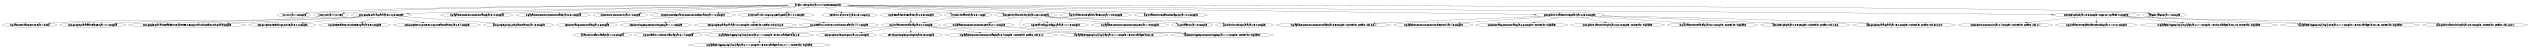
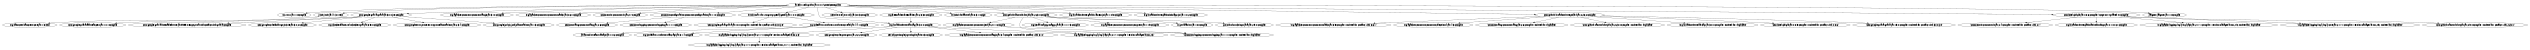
  digraph {
    "au.edu.wehi:gridss:jar:0.0.1-SNAPSHOT-gridss"
    "jaligner:jaligner:jar:1.0:compile"
    "ssw:ssw:jar:1.0:compile"
    "junit:junit:jar:4.13.1:test"
    "com.google.guava:guava:jar:30.0-jre:compile"
    "org.apache.commons:commons-lang3:jar:3.10:compile"
    "org.apache.commons:commons-math3:jar:3.6.1:compile"
    "commons-io:commons-io:jar:2.7:compile"
    "commons-configuration:commons-configuration:jar:1.10:compile"
    "it.uniroma1.dis.wsngroup.gexf4j:gexf4j:jar:1.0.0:compile"
    n11 [label="it.unimi.dsi:fastutil:jar:8.3.1:scope"]
-   "net.sf.trove4j:trove4j:jar:3.0.3:compile" [label="net.sf.trove4j:trove4j:jar:3.0.3:wsngroup"]
+   "net.sf.trove4j:trove4j:jar:3.0.3:compile"
    "com.github.samtools:htsjdk:jar:2.23.0:compile"
    "com.github.broadinstitute:picard:jar:2.23.2:compile"
    "org.broadinstitute:barclay:jar:3.0.0:compile"
    "org.broadinstitute:gatk-bwamem-jni:jar:1.0.5:compile"
    "org.broadinstitute:gatk-minimap2-jni:jar:1.0.2:compile"
    "com.intel.gkl:gkl:jar:0.8.6:compile (scope not updated to compile)"
    "org.hamcrest:hamcrest-core:jar:1.3:test"
    "com.google.guava:failureaccess:jar:1.0.1:compile"
    "com.google.guava:listenablefuture:jar:9999.0-empty-to-avoid-conflict-with-guava:compile"
    "com.google.code.findbugs:jsr305:jar:3.0.2:compile"
    "org.checkerframework:checker-qual:jar:3.5.0:compile"
    "com.google.errorprone:error_prone_annotations:jar:2.3.4:compile"
    "com.google.j2objc:j2objc-annotations:jar:1.3:compile"
    "commons-lang:commons-lang:jar:2.6:compile"
    "commons-logging:commons-logging:jar:1.1.1:compile"
    "(com.google.guava:guava:jar:18.0:compile - omitted for conflict with 30.0-jre)"
    "org.codehaus.woodstox:woodstox-core-asl:jar:4.4.1:compile"
    "org.apache.commons:commons-jexl:jar:2.1.1:compile"
    "(commons-logging:commons-logging:jar:1.1.1:compile - omitted for duplicate)"
    "org.xerial.snappy:snappy-java:jar:1.1.7.3:compile"
    "org.apache.commons:commons-compress:jar:1.19:compile"
    "org.tukaani:xz:jar:1.8:compile"
    "gov.nih.nlm.ncbi:ngs-java:jar:2.9.0:compile"
    "(com.intel.gkl:gkl:jar:0.8.5:compile - omitted for conflict with 0.8.6)"
    "(com.google.guava:guava:jar:15.0:compile - omitted for conflict with 30.0-jre)"
    "(org.apache.commons:commons-math3:jar:3.5:compile - omitted for conflict with 3.6.1)"
    "org.apache.commons:commons-collections4:jar:4.3:compile"
    "(commons-lang:commons-lang:jar:2.6:compile - omitted for duplicate)"
    "(com.github.samtools:htsjdk:jar:2.23.0:compile - omitted for duplicate)"
    "(org.broadinstitute:barclay:jar:3.0.0:compile - omitted for duplicate)"
    "net.sf.jopt-simple:jopt-simple:jar:5.0.3:compile"
    "(org.apache.commons:commons-lang3:jar:3.4:compile - omitted for conflict with 3.10)"
    "org.apache.logging.log4j:log4j-api:jar:2.17.1:compile (version managed from 2.3)"
    "org.apache.logging.log4j:log4j-core:jar:2.17.1:compile (version managed from 2.3)"
    "com.google.code.gson:gson:jar:2.2.2:compile"
    "(commons-io:commons-io:jar:2.4:compile - omitted for conflict with 2.7)"
    "org.broadinstitute:gatk-native-bindings:jar:0.1.0-rc-1:compile"
    "(org.apache.logging.log4j:log4j-api:jar:2.17.1:compile - version managed from 2.5; omitted for duplicate)"
    "(org.apache.logging.log4j:log4j-core:jar:2.17.1:compile - version managed from 2.5; omitted for duplicate)"
    "(com.github.samtools:htsjdk:jar:2.9.0:compile - omitted for conflict with 2.23.0)"
    "javax.xml.stream:stax-api:jar:1.0-2:compile"
    "org.codehaus.woodstox:stax2-api:jar:3.1.4:compile"
    "(org.apache.logging.log4j:log4j-api:jar:2.17.1:compile - version managed from 2.17.1; omitted for duplicate)"
    "org.freemarker:freemarker:jar:2.3.30:compile"
    "au.edu.wehi:gridss:jar:0.0.1-SNAPSHOT-gridss" -> "jaligner:jaligner:jar:1.0:compile"
    "au.edu.wehi:gridss:jar:0.0.1-SNAPSHOT-gridss" -> "ssw:ssw:jar:1.0:compile"
    "au.edu.wehi:gridss:jar:0.0.1-SNAPSHOT-gridss" -> "junit:junit:jar:4.13.1:test"
    "au.edu.wehi:gridss:jar:0.0.1-SNAPSHOT-gridss" -> "com.google.guava:guava:jar:30.0-jre:compile"
    "au.edu.wehi:gridss:jar:0.0.1-SNAPSHOT-gridss" -> "org.apache.commons:commons-lang3:jar:3.10:compile"
    "au.edu.wehi:gridss:jar:0.0.1-SNAPSHOT-gridss" -> "org.apache.commons:commons-math3:jar:3.6.1:compile"
    "au.edu.wehi:gridss:jar:0.0.1-SNAPSHOT-gridss" -> "commons-io:commons-io:jar:2.7:compile"
    "au.edu.wehi:gridss:jar:0.0.1-SNAPSHOT-gridss" -> "commons-configuration:commons-configuration:jar:1.10:compile"
    "au.edu.wehi:gridss:jar:0.0.1-SNAPSHOT-gridss" -> "it.uniroma1.dis.wsngroup.gexf4j:gexf4j:jar:1.0.0:compile"
    "au.edu.wehi:gridss:jar:0.0.1-SNAPSHOT-gridss" -> n11
    "au.edu.wehi:gridss:jar:0.0.1-SNAPSHOT-gridss" -> "net.sf.trove4j:trove4j:jar:3.0.3:compile"
    "au.edu.wehi:gridss:jar:0.0.1-SNAPSHOT-gridss" -> "com.github.samtools:htsjdk:jar:2.23.0:compile"
    "au.edu.wehi:gridss:jar:0.0.1-SNAPSHOT-gridss" -> "com.github.broadinstitute:picard:jar:2.23.2:compile"
-   n11 -> "org.broadinstitute:barclay:jar:3.0.0:compile"
+   "au.edu.wehi:gridss:jar:0.0.1-SNAPSHOT-gridss" -> "org.broadinstitute:barclay:jar:3.0.0:compile"
    "au.edu.wehi:gridss:jar:0.0.1-SNAPSHOT-gridss" -> "org.broadinstitute:gatk-bwamem-jni:jar:1.0.5:compile"
    "au.edu.wehi:gridss:jar:0.0.1-SNAPSHOT-gridss" -> "org.broadinstitute:gatk-minimap2-jni:jar:1.0.2:compile"
    "au.edu.wehi:gridss:jar:0.0.1-SNAPSHOT-gridss" -> "com.intel.gkl:gkl:jar:0.8.6:compile (scope not updated to compile)"
    "junit:junit:jar:4.13.1:test" -> "org.hamcrest:hamcrest-core:jar:1.3:test"
    "com.google.guava:guava:jar:30.0-jre:compile" -> "com.google.guava:failureaccess:jar:1.0.1:compile"
    "com.google.guava:guava:jar:30.0-jre:compile" -> "com.google.guava:listenablefuture:jar:9999.0-empty-to-avoid-conflict-with-guava:compile"
    "com.google.guava:guava:jar:30.0-jre:compile" -> "com.google.code.findbugs:jsr305:jar:3.0.2:compile"
    "com.google.guava:guava:jar:30.0-jre:compile" -> "org.checkerframework:checker-qual:jar:3.5.0:compile"
    "com.google.guava:guava:jar:30.0-jre:compile" -> "com.google.errorprone:error_prone_annotations:jar:2.3.4:compile"
    "com.google.guava:guava:jar:30.0-jre:compile" -> "com.google.j2objc:j2objc-annotations:jar:1.3:compile"
    "commons-configuration:commons-configuration:jar:1.10:compile" -> "commons-lang:commons-lang:jar:2.6:compile"
    "commons-configuration:commons-configuration:jar:1.10:compile" -> "commons-logging:commons-logging:jar:1.1.1:compile"
    "it.uniroma1.dis.wsngroup.gexf4j:gexf4j:jar:1.0.0:compile" -> "(com.google.guava:guava:jar:18.0:compile - omitted for conflict with 30.0-jre)"
    "it.uniroma1.dis.wsngroup.gexf4j:gexf4j:jar:1.0.0:compile" -> "org.codehaus.woodstox:woodstox-core-asl:jar:4.4.1:compile"
    "com.github.samtools:htsjdk:jar:2.23.0:compile" -> "org.apache.commons:commons-jexl:jar:2.1.1:compile"
    "com.github.samtools:htsjdk:jar:2.23.0:compile" -> "(commons-logging:commons-logging:jar:1.1.1:compile - omitted for duplicate)"
    "com.github.samtools:htsjdk:jar:2.23.0:compile" -> "org.xerial.snappy:snappy-java:jar:1.1.7.3:compile"
    "com.github.samtools:htsjdk:jar:2.23.0:compile" -> "org.apache.commons:commons-compress:jar:1.19:compile"
    "com.github.samtools:htsjdk:jar:2.23.0:compile" -> "org.tukaani:xz:jar:1.8:compile"
    "com.github.samtools:htsjdk:jar:2.23.0:compile" -> "gov.nih.nlm.ncbi:ngs-java:jar:2.9.0:compile"
    "com.github.broadinstitute:picard:jar:2.23.2:compile" -> "(com.intel.gkl:gkl:jar:0.8.5:compile - omitted for conflict with 0.8.6)"
    "com.github.broadinstitute:picard:jar:2.23.2:compile" -> "(com.google.guava:guava:jar:15.0:compile - omitted for conflict with 30.0-jre)"
    "com.github.broadinstitute:picard:jar:2.23.2:compile" -> "(org.apache.commons:commons-math3:jar:3.5:compile - omitted for conflict with 3.6.1)"
    "com.github.broadinstitute:picard:jar:2.23.2:compile" -> "org.apache.commons:commons-collections4:jar:4.3:compile"
    "com.github.broadinstitute:picard:jar:2.23.2:compile" -> "(commons-lang:commons-lang:jar:2.6:compile - omitted for duplicate)"
    "com.github.broadinstitute:picard:jar:2.23.2:compile" -> "(com.github.samtools:htsjdk:jar:2.23.0:compile - omitted for duplicate)"
    "com.github.broadinstitute:picard:jar:2.23.2:compile" -> "(org.broadinstitute:barclay:jar:3.0.0:compile - omitted for duplicate)"
    "org.broadinstitute:barclay:jar:3.0.0:compile" -> "net.sf.jopt-simple:jopt-simple:jar:5.0.3:compile"
    "org.broadinstitute:barclay:jar:3.0.0:compile" -> "(org.apache.commons:commons-lang3:jar:3.4:compile - omitted for conflict with 3.10)"
    "org.broadinstitute:barclay:jar:3.0.0:compile" -> "org.apache.logging.log4j:log4j-api:jar:2.17.1:compile (version managed from 2.3)"
    "org.broadinstitute:barclay:jar:3.0.0:compile" -> "org.apache.logging.log4j:log4j-core:jar:2.17.1:compile (version managed from 2.3)"
    "org.broadinstitute:barclay:jar:3.0.0:compile" -> "com.google.code.gson:gson:jar:2.2.2:compile"
    "com.intel.gkl:gkl:jar:0.8.6:compile (scope not updated to compile)" -> "(commons-io:commons-io:jar:2.4:compile - omitted for conflict with 2.7)"
    "com.intel.gkl:gkl:jar:0.8.6:compile (scope not updated to compile)" -> "org.broadinstitute:gatk-native-bindings:jar:0.1.0-rc-1:compile"
    "com.intel.gkl:gkl:jar:0.8.6:compile (scope not updated to compile)" -> "(org.apache.logging.log4j:log4j-api:jar:2.17.1:compile - version managed from 2.5; omitted for duplicate)"
    "com.intel.gkl:gkl:jar:0.8.6:compile (scope not updated to compile)" -> "(org.apache.logging.log4j:log4j-core:jar:2.17.1:compile - version managed from 2.5; omitted for duplicate)"
    "com.intel.gkl:gkl:jar:0.8.6:compile (scope not updated to compile)" -> "(com.github.samtools:htsjdk:jar:2.9.0:compile - omitted for conflict with 2.23.0)"
    "org.codehaus.woodstox:woodstox-core-asl:jar:4.4.1:compile" -> "javax.xml.stream:stax-api:jar:1.0-2:compile"
    "org.codehaus.woodstox:woodstox-core-asl:jar:4.4.1:compile" -> "org.codehaus.woodstox:stax2-api:jar:3.1.4:compile"
    "org.apache.commons:commons-jexl:jar:2.1.1:compile" -> "(commons-logging:commons-logging:jar:1.1.1:compile - omitted for duplicate)"
    "org.apache.logging.log4j:log4j-core:jar:2.17.1:compile (version managed from 2.3)" -> "(org.apache.logging.log4j:log4j-api:jar:2.17.1:compile - version managed from 2.17.1; omitted for duplicate)"
    "org.freemarker:freemarker:jar:2.3.30:compile" -> "org.broadinstitute:barclay:jar:3.0.0:compile"
  }
